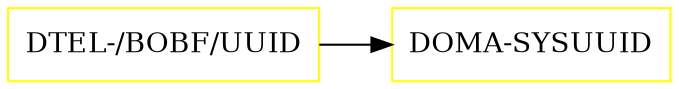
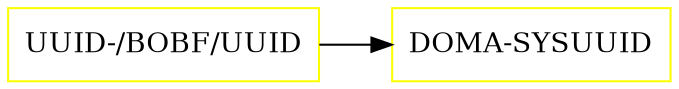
  digraph {
    rankdir=LR
    node [color=yellow shape=box]
-   "DTEL-/BOBF/UUID"
+   "DTEL-/BOBF/UUID" [label="UUID-/BOBF/UUID"]
    "DOMA-SYSUUID"
    "DTEL-/BOBF/UUID" -> "DOMA-SYSUUID"
  }
